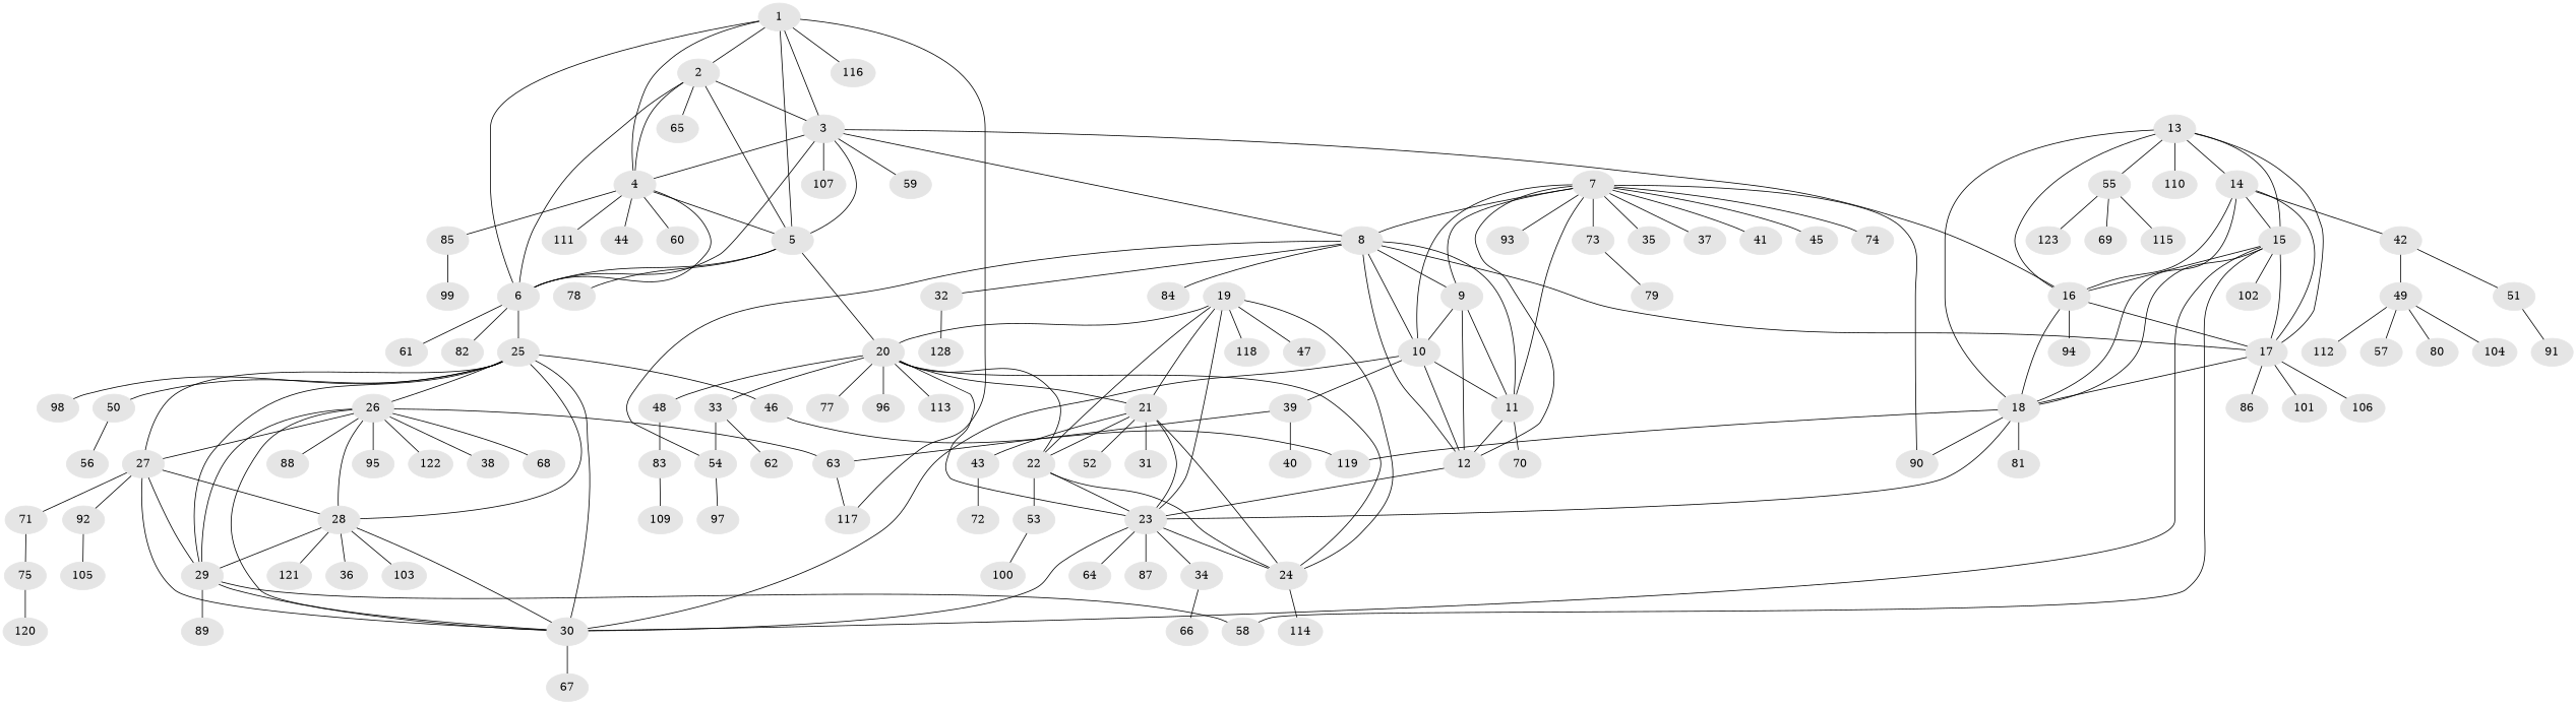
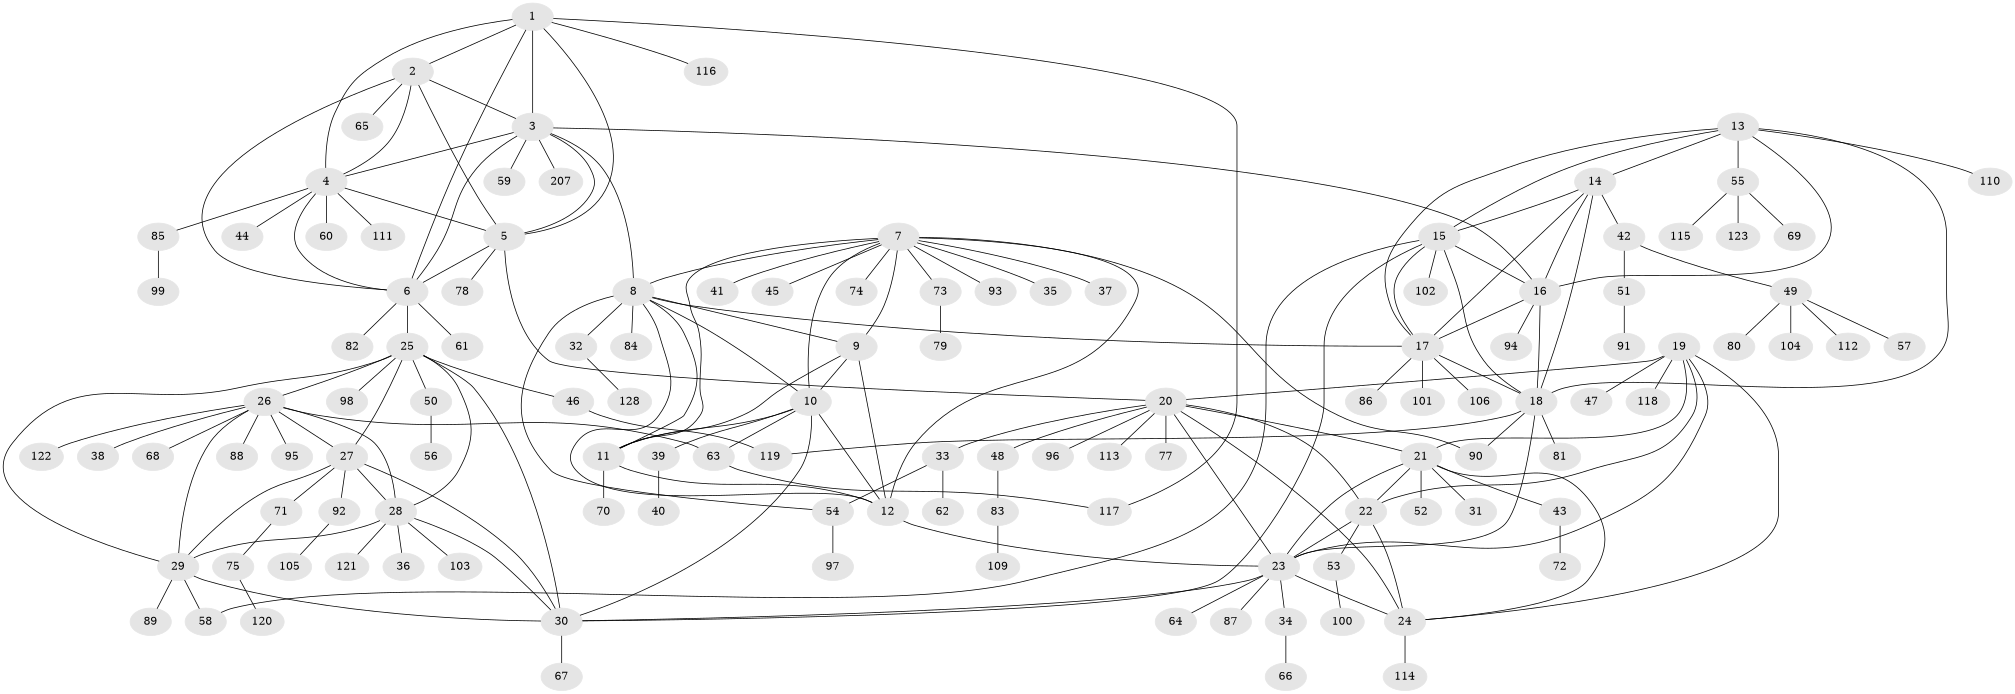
  graph {
    node [color=gray90 style=filled]
    1
    2
    3
    4
    5
    6
    116
    117
    65
    8
    16
    59
-   107
+   107 [label=207]
    44
    60
    85
    111
    20
    78
    25
    61
    82
    9
    10
    11
    12
    17
    32
    54
    84
    18
    94
    99
    23
    21
    22
    24
    33
    48
    77
    96
    113
    30
    26
    27
    28
    29
    46
    50
    98
    7
    35
    37
    41
    45
    73
    74
    90
    93
    39
    63
    70
    79
    86
    101
    106
    n67 [label=128]
    97
    67
    40
    34
    64
    87
    13
    14
    15
    55
    110
    42
    58
    102
    81
    119
    69
    115
    123
    49
    51
    19
    47
    118
    31
    43
    52
    53
    114
    62
    83
    72
    100
    66
    38
    68
    88
    95
    122
    71
    92
    36
    103
    121
    89
    56
    75
    105
    57
    80
    104
    112
    91
    109
    120
    1 -- 2
    1 -- 3
    1 -- 4
    1 -- 5
    1 -- 6
    1 -- 116
    1 -- 117
    2 -- 3
    2 -- 4
    2 -- 5
    2 -- 6
    2 -- 65
    3 -- 4
    3 -- 5
    3 -- 6
    3 -- 8
    3 -- 16
    3 -- 59
    3 -- 107
    4 -- 5
    4 -- 6
    4 -- 44
    4 -- 60
    4 -- 85
    4 -- 111
    5 -- 6
    5 -- 20
    5 -- 78
    6 -- 25
    6 -- 61
    6 -- 82
    8 -- 9
    8 -- 10
    8 -- 11
    8 -- 12
    8 -- 17
    8 -- 32
    8 -- 54
    8 -- 84
    16 -- 17
    16 -- 18
    16 -- 94
    85 -- 99
    20 -- 23
    20 -- 21
    20 -- 22
    20 -- 24
    20 -- 33
    20 -- 48
    20 -- 77
    20 -- 96
    20 -- 113
    25 -- 30
    25 -- 26
    25 -- 27
    25 -- 28
    25 -- 29
    25 -- 46
    25 -- 50
    25 -- 98
    9 -- 10
    9 -- 11
    9 -- 12
    10 -- 11
    10 -- 12
    10 -- 30
    10 -- 39
-   39 -- 63
+   10 -- 63
    11 -- 12
    11 -- 70
    12 -- 23
    17 -- 18
    17 -- 86
    17 -- 101
    17 -- 106
    32 -- n67
    54 -- 97
    18 -- 23
    18 -- 90
    18 -- 81
    18 -- 119
    23 -- 24
    23 -- 30
    23 -- 34
    23 -- 64
    23 -- 87
    21 -- 23
    21 -- 22
    21 -- 24
    21 -- 31
    21 -- 43
    21 -- 52
    22 -- 23
    22 -- 24
    22 -- 53
    24 -- 114
    33 -- 54
    33 -- 62
    48 -- 83
    30 -- 67
-   26 -- 30
    26 -- 27
    26 -- 28
    26 -- 29
    26 -- 63
    26 -- 38
    26 -- 68
    26 -- 88
    26 -- 95
    26 -- 122
    27 -- 30
    27 -- 28
    27 -- 29
    27 -- 71
    27 -- 92
    28 -- 30
    28 -- 29
    28 -- 36
    28 -- 103
    28 -- 121
    29 -- 30
    29 -- 58
    29 -- 89
    46 -- 119
    50 -- 56
    7 -- 8
    7 -- 9
    7 -- 10
    7 -- 11
    7 -- 12
    7 -- 35
    7 -- 37
    7 -- 41
    7 -- 45
    7 -- 73
    7 -- 74
    7 -- 90
    7 -- 93
    73 -- 79
    39 -- 40
    63 -- 117
    34 -- 66
    13 -- 16
    13 -- 17
    13 -- 18
    13 -- 14
    13 -- 15
    13 -- 55
    13 -- 110
    14 -- 16
    14 -- 17
    14 -- 18
    14 -- 15
    14 -- 42
    15 -- 16
    15 -- 17
    15 -- 18
    15 -- 30
    15 -- 58
    15 -- 102
    55 -- 69
    55 -- 115
    55 -- 123
    42 -- 49
    42 -- 51
    49 -- 57
    49 -- 80
    49 -- 104
    49 -- 112
    51 -- 91
    19 -- 20
    19 -- 23
    19 -- 21
    19 -- 22
    19 -- 24
    19 -- 47
    19 -- 118
    43 -- 72
    53 -- 100
    83 -- 109
    71 -- 75
    92 -- 105
    75 -- 120
  }
